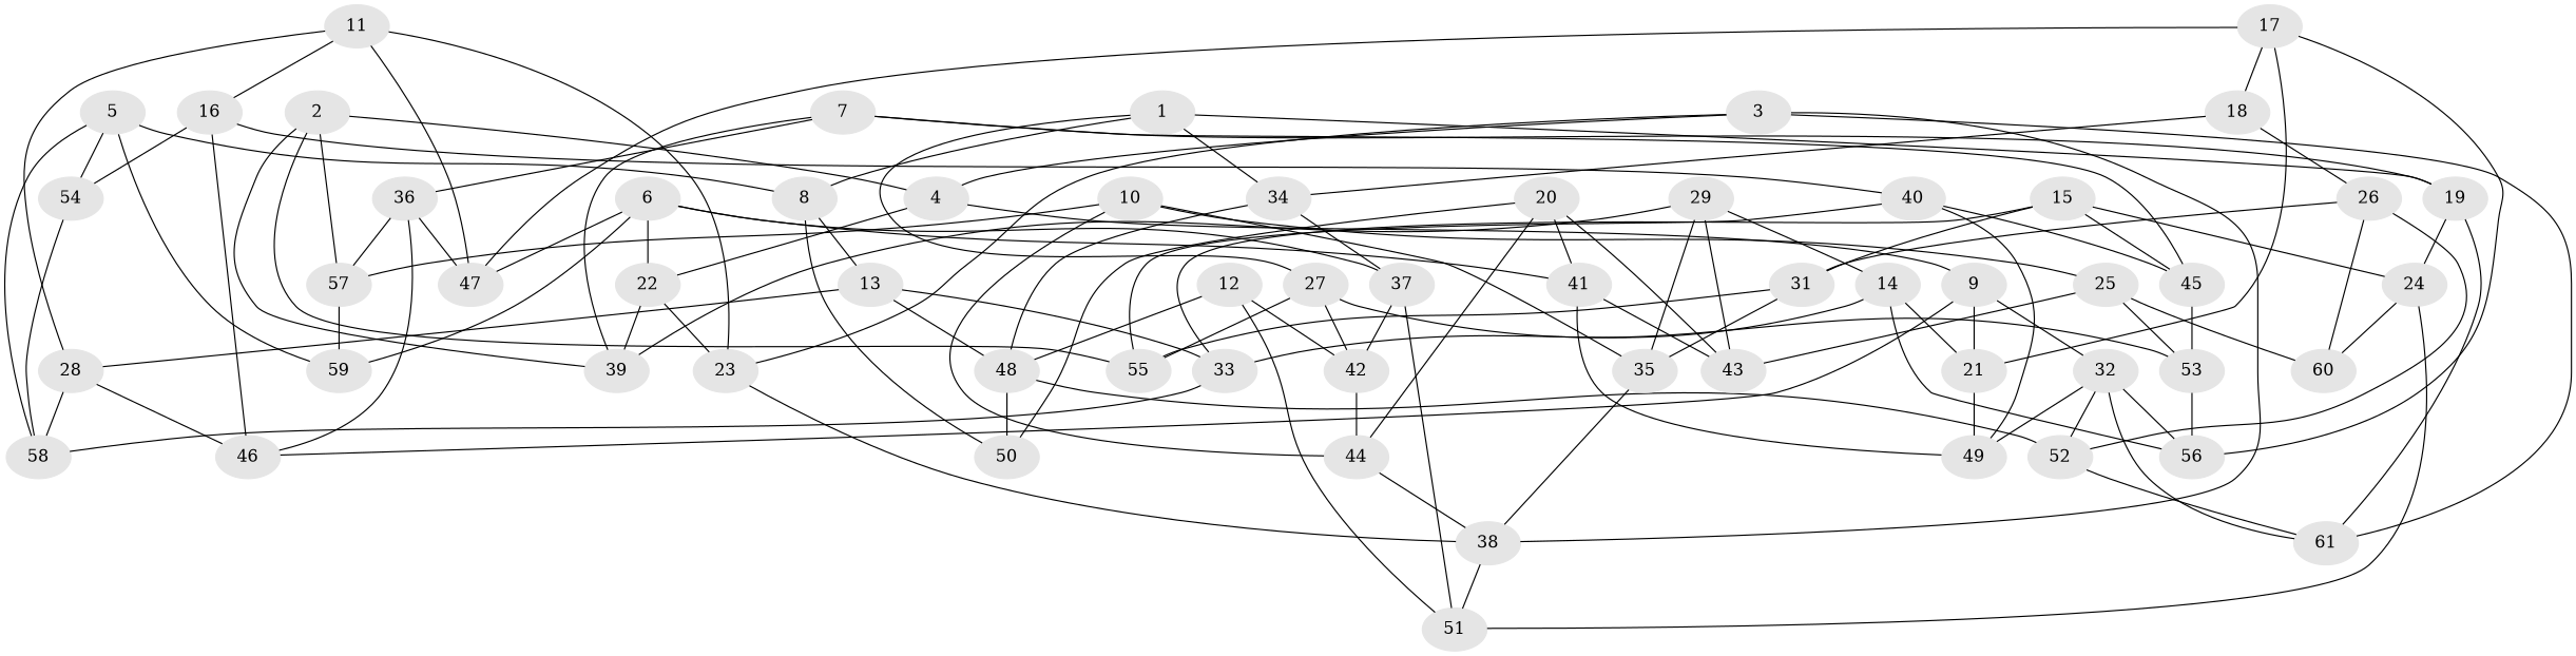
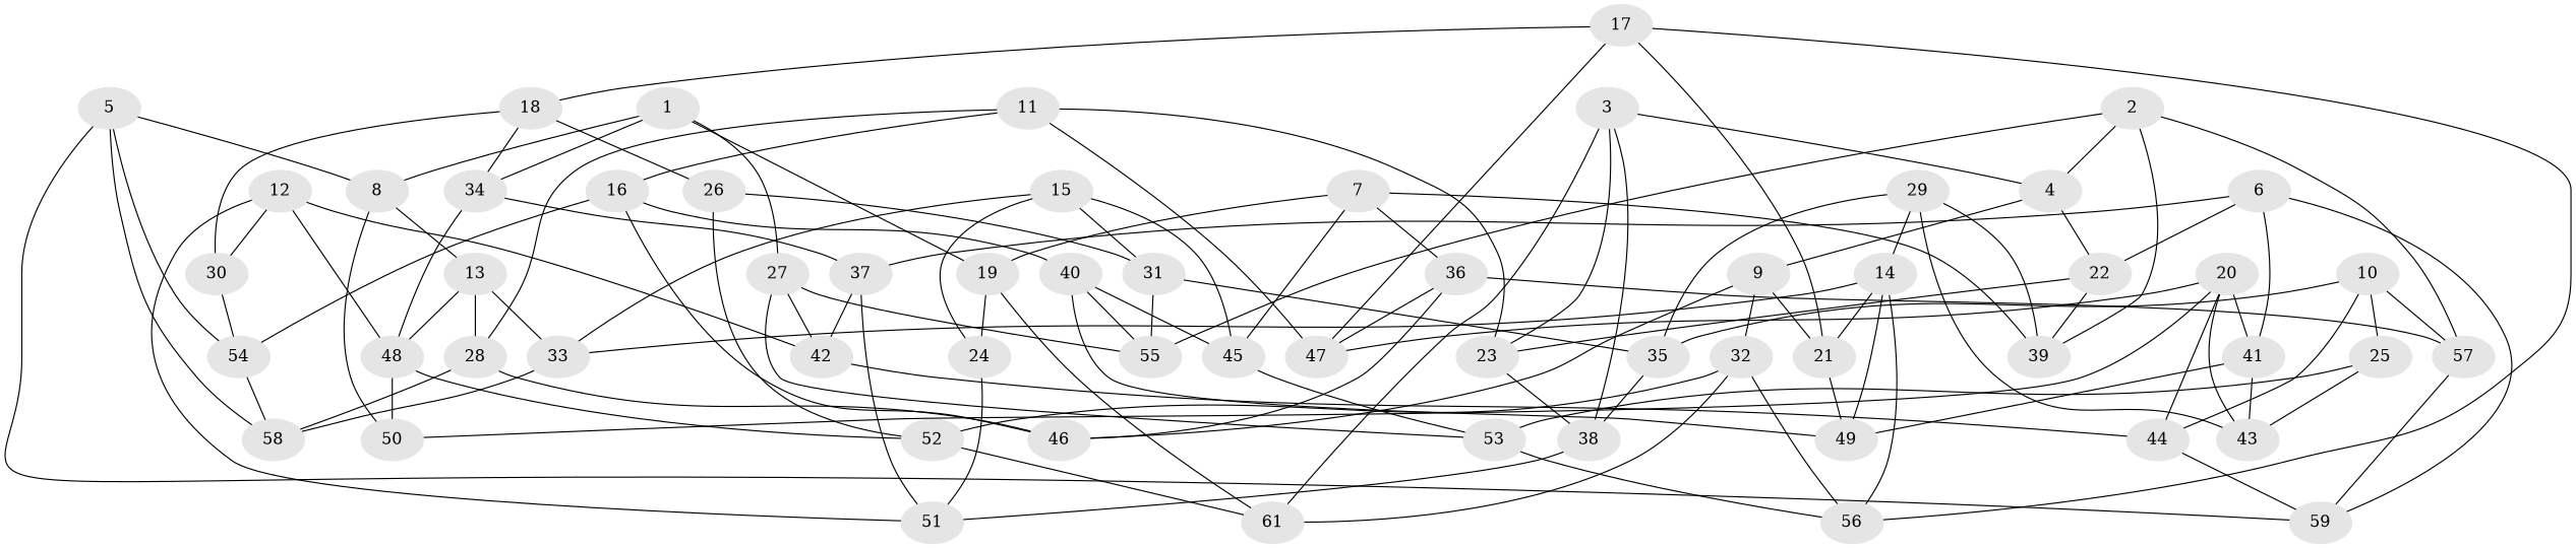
  graph {
    node [color=gray90 style=filled]
    1
    8
    19
    27
    34
    13
    50
    61
    24
    55
    42
    53
    37
    48
    2
    4
    39
    57
    9
    22
    59
    3
    23
    38
    51
    21
    32
    46
    5
    54
    58
    6
    41
    49
    43
    7
    36
    45
    47
    28
    33
    56
    52
    10
    25
    35
    44
-   60
    11
    16
    40
    12
+   30
    14
    15
    31
    17
    18
    26
    20
    29
    1 -- 8
    1 -- 19
    1 -- 27
    1 -- 34
    8 -- 13
    8 -- 50
    19 -- 61
    19 -- 24
    27 -- 55
    27 -- 42
    27 -- 53
    34 -- 37
    34 -- 48
    13 -- 48
    13 -- 28
    13 -- 33
    24 -- 51
-   24 -- 60
    42 -- 44
    53 -- 56
    37 -- 42
    37 -- 51
    48 -- 50
    48 -- 52
    2 -- 55
    2 -- 4
    2 -- 39
    2 -- 57
    4 -- 9
    4 -- 22
    57 -- 59
    9 -- 21
    9 -- 32
    9 -- 46
    22 -- 39
    22 -- 23
    3 -- 61
    3 -- 4
    3 -- 23
    3 -- 38
    23 -- 38
    38 -- 51
    21 -- 49
    32 -- 61
    32 -- 56
    32 -- 52
    5 -- 8
    5 -- 59
    5 -- 54
    5 -- 58
    54 -- 58
    6 -- 37
    6 -- 22
    6 -- 59
    6 -- 41
    41 -- 49
    41 -- 43
    43 -- 20
    7 -- 19
    7 -- 39
    7 -- 36
    7 -- 45
    36 -- 57
    36 -- 46
    36 -- 47
    45 -- 53
    28 -- 46
    28 -- 58
    33 -- 58
    52 -- 61
    10 -- 57
    10 -- 25
    10 -- 35
    10 -- 44
    25 -- 53
    25 -- 43
-   25 -- 60
    35 -- 38
-   44 -- 38
+   44 -- 59
    11 -- 23
    11 -- 47
    11 -- 28
    11 -- 16
    16 -- 46
    16 -- 54
    16 -- 40
    40 -- 55
    40 -- 49
    40 -- 45
    12 -- 42
    12 -- 48
    12 -- 51
+   12 -- 30
+   30 -- 54
    14 -- 21
-   32 -- 49
+   14 -- 49
    14 -- 33
    14 -- 56
    15 -- 24
    15 -- 45
    15 -- 33
    15 -- 31
    31 -- 55
    31 -- 35
    17 -- 21
    17 -- 47
    17 -- 56
    17 -- 18
    18 -- 34
+   18 -- 30
    18 -- 26
    26 -- 52
-   26 -- 60
    26 -- 31
    20 -- 50
    20 -- 41
-   6 -- 47
+   20 -- 47
    20 -- 44
    29 -- 39
    29 -- 43
    29 -- 35
    29 -- 14
  }
